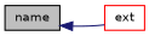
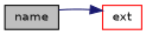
  digraph {
    rankdir=LR
    node [fontname=Helvetica fontsize=10 shape=record]
    n1 [color=black fillcolor=grey75 fontcolor=black height=0.2 label=name style=filled width=0.4]
    n2 [color=red height=0.2 label=ext width=0.4]
-   n1 -> n2 [color=midnightblue dir=back fontname=Helvetica fontsize=10 labelfontname=Helvetica labelfontsize=10 style=solid]
+   n2 -> n1 [color=midnightblue dir=back fontname=Helvetica fontsize=10 labelfontname=Helvetica labelfontsize=10 style=solid]
  }
